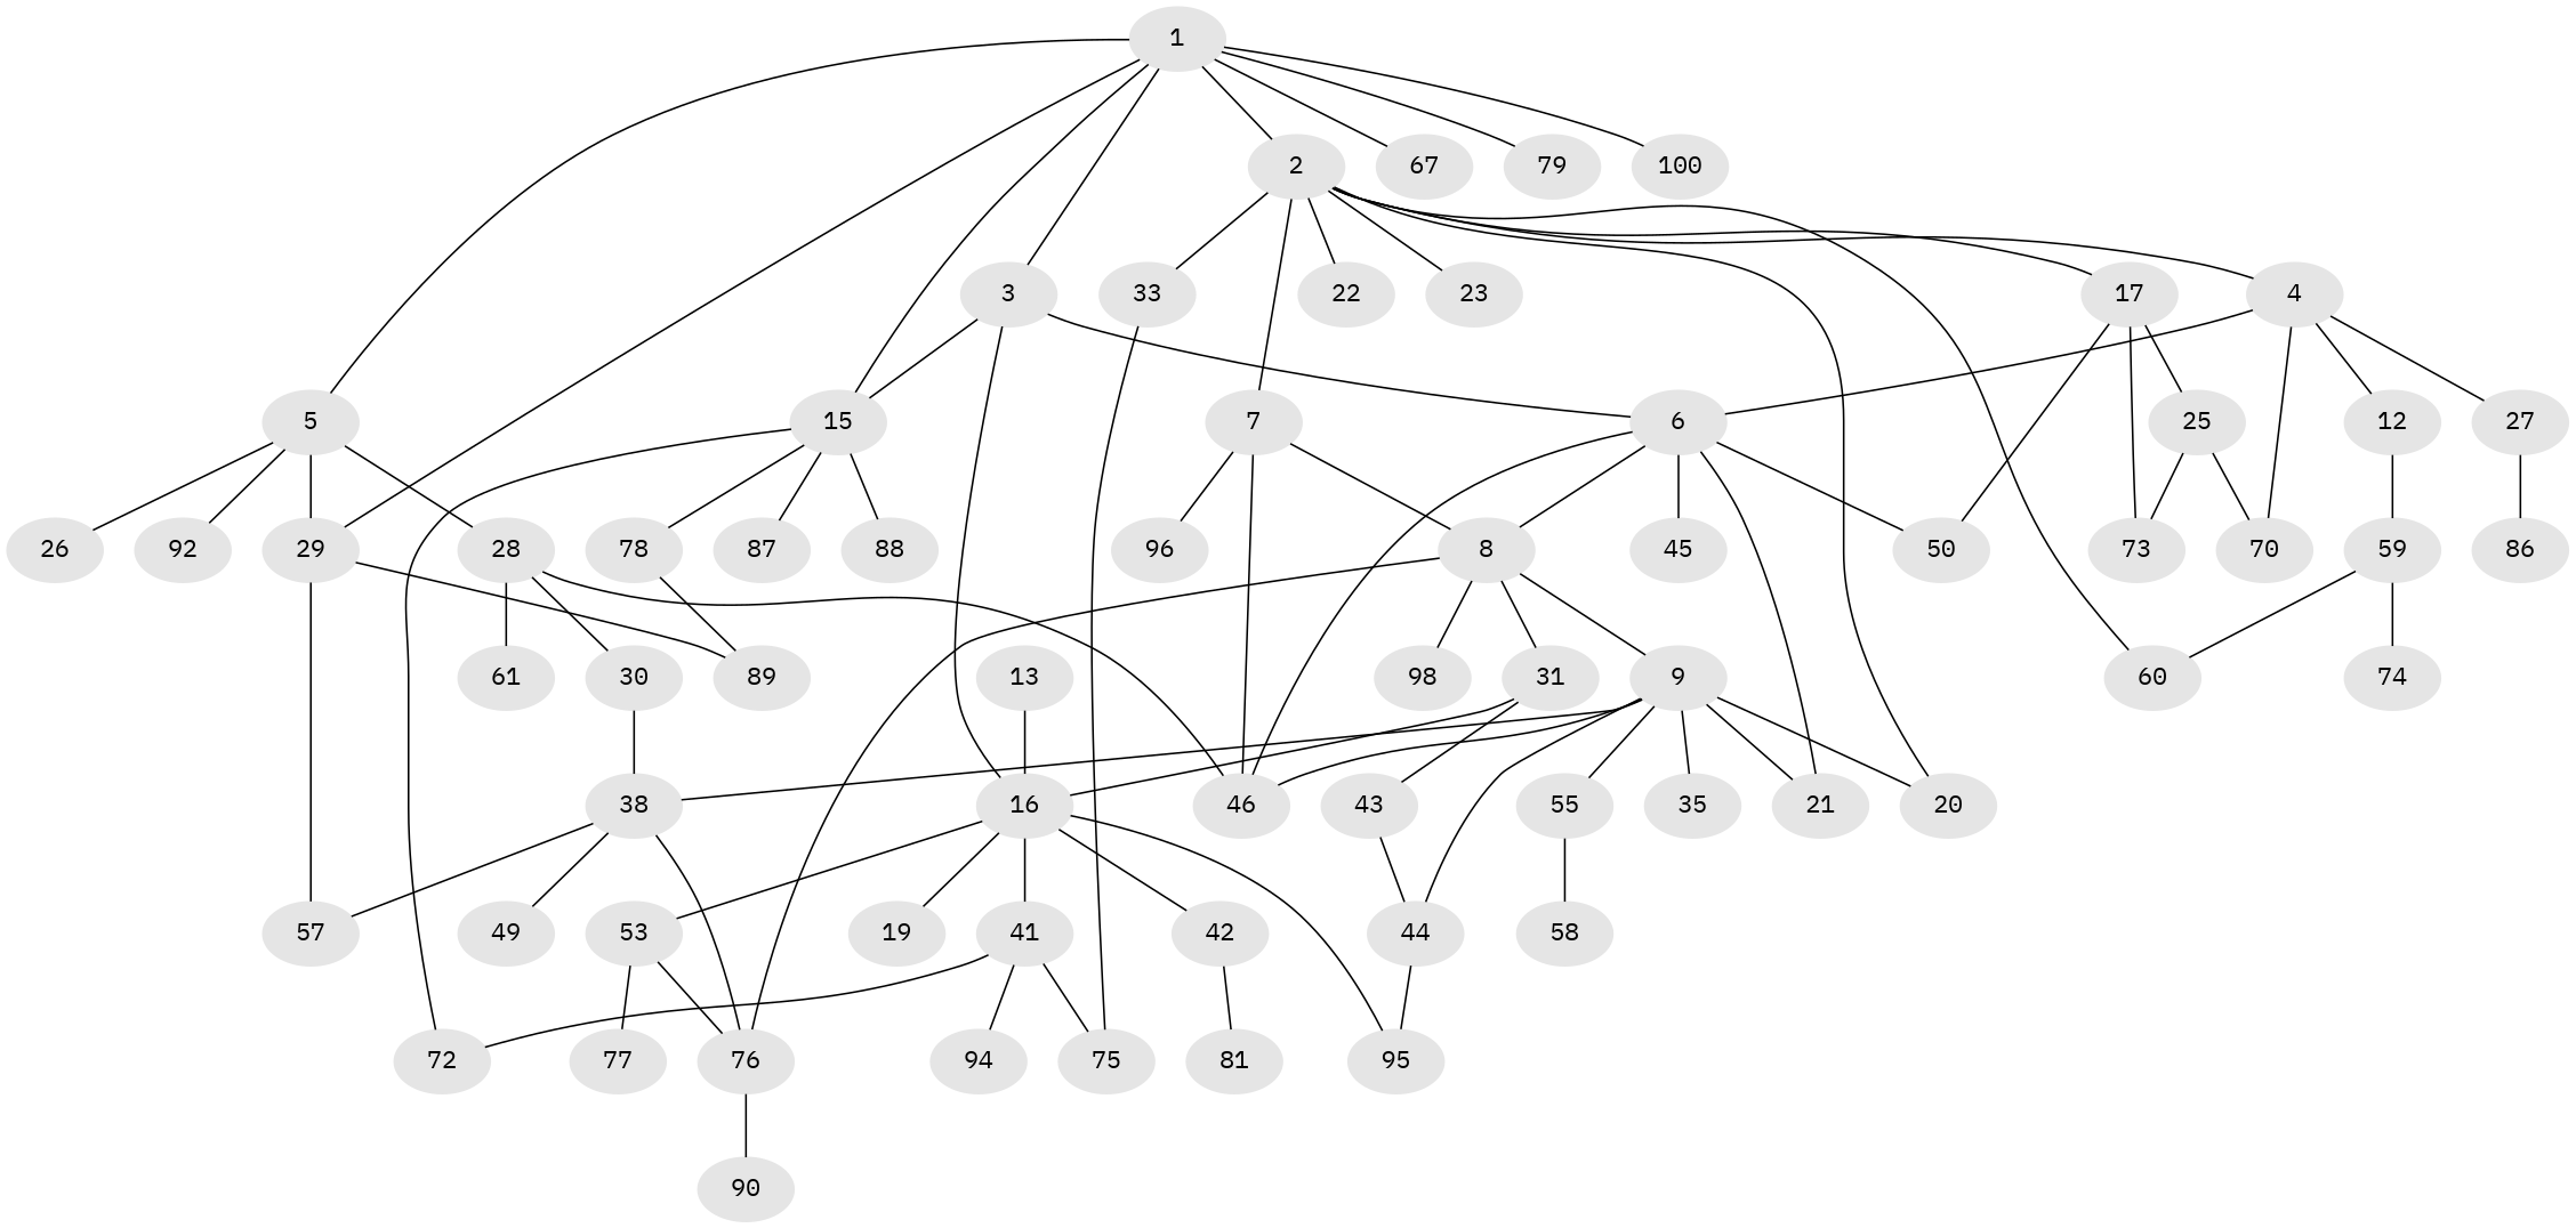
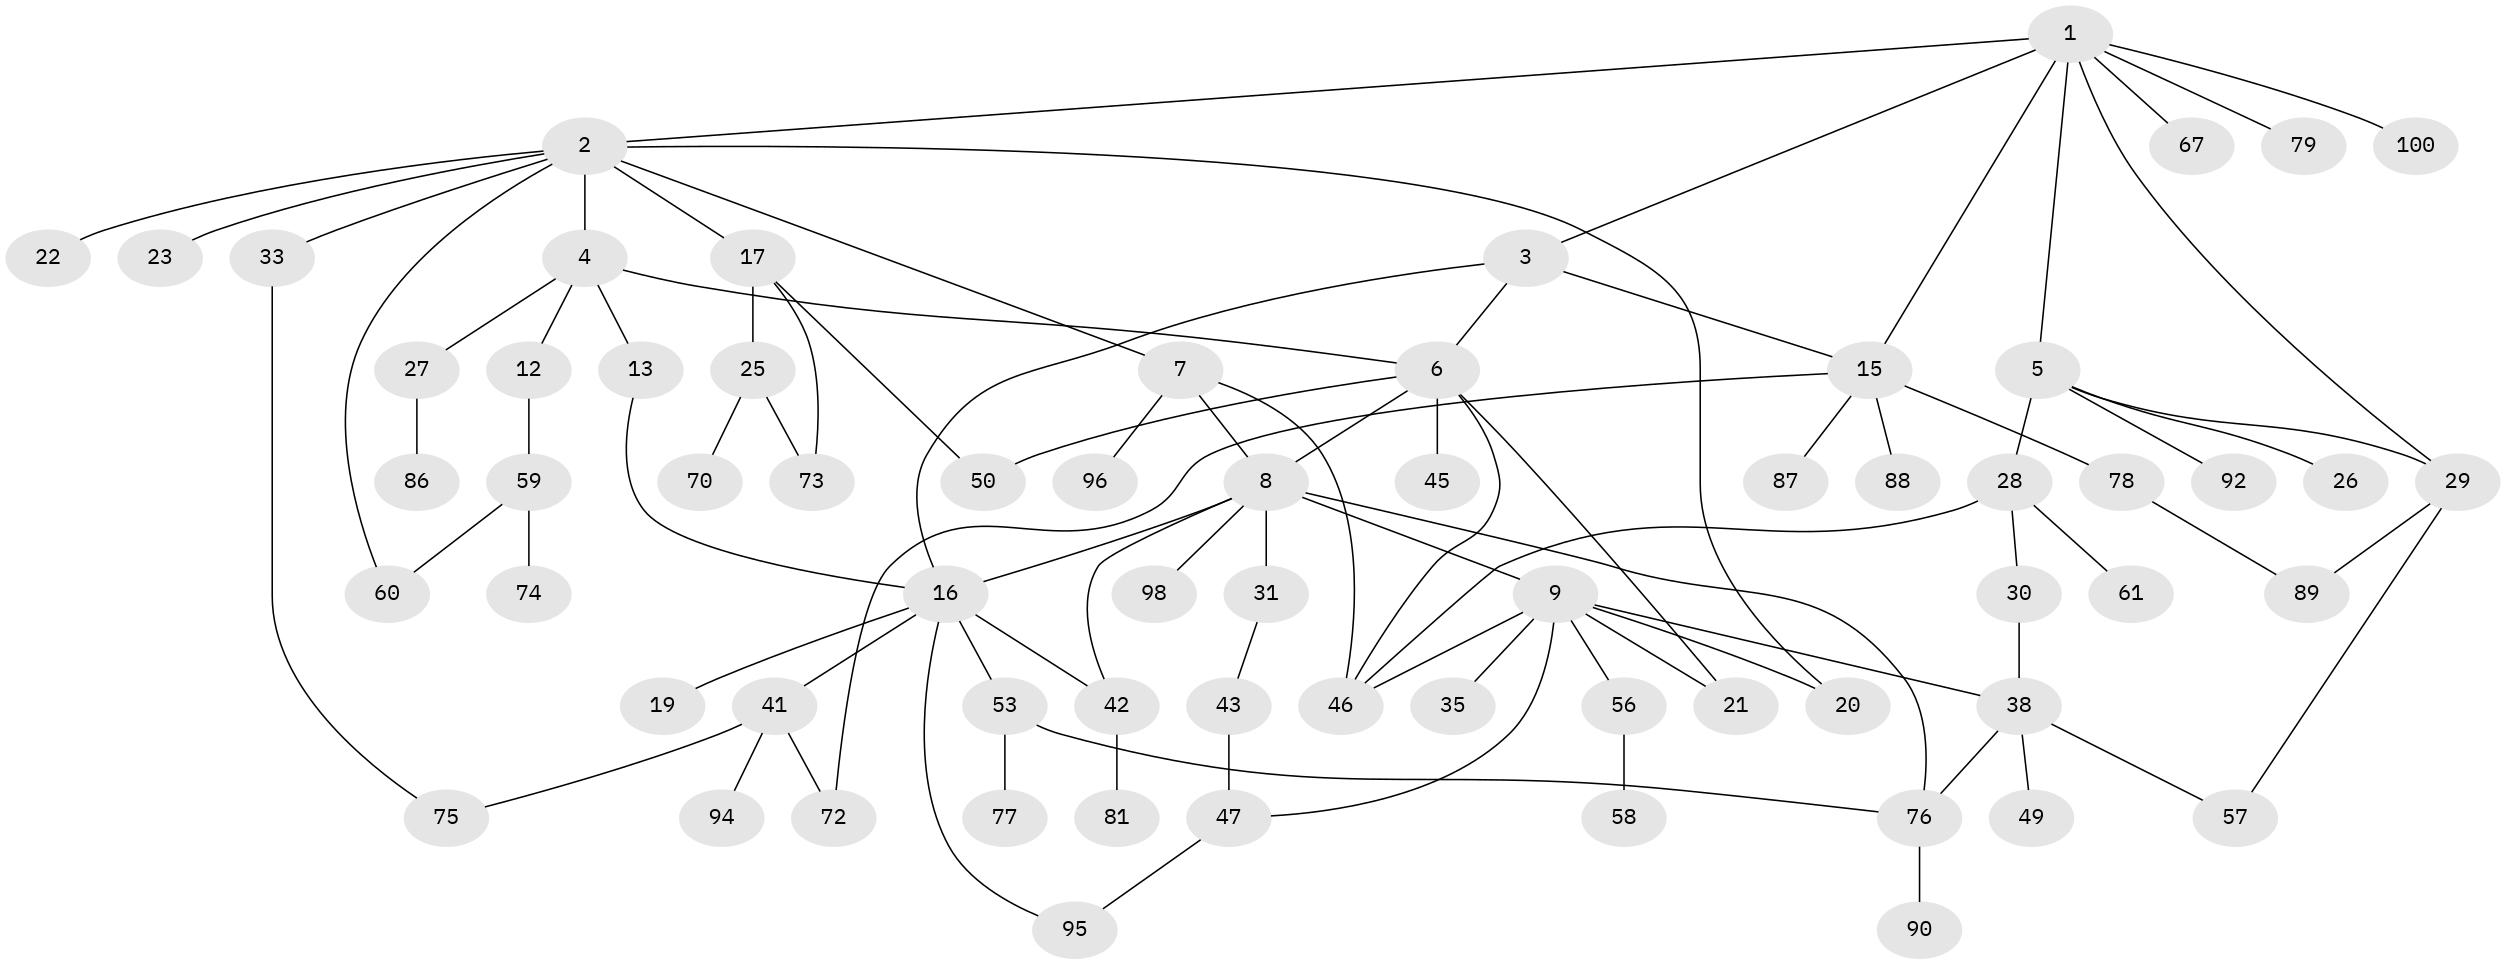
  graph {
    fontname="IBM Plex Mono"
    node [color=gray90 fontname="IBM Plex Mono" style=filled]
    edge [fontname="IBM Plex Mono"]
    1 [super="+32"]
    2 [super="+40"]
    3
    5 [super="+24"]
    15 [super="+36"]
    29 [super="+71"]
    67
    79 [super="+97"]
    100
    4 [super="+10"]
    7 [super="+14"]
    17 [super="+82"]
    20 [super="+54"]
    22 [super="+39"]
    23
    33
    60 [super="+85"]
    6 [super="+93"]
    16 [super="+18"]
    26
    28
    92
    n23 [label=87 super="+91"]
    72
    78
    88
    57
    89
    12 [super="+34"]
    13
    27 [super="+55"]
    8 [super="+11"]
    46 [super="+99"]
    96
    50
    25 [super="+63"]
    73
    75
    21
    45
    42 [super="+52"]
    19
    41 [super="+47"]
    53 [super="+69"]
    95
    59 [super="+62"]
    86
    30
    61 [super="+84"]
    9 [super="+51"]
    31 [super="+48"]
    76 [super="+83"]
    98
    35
    38 [super="+66"]
-   44 [super="+68"]
-   56 [super="+65" label=55]
+   44 [super="+68" label=47]
+   56 [super="+65"]
    43
    81
    90
    49
    58
    74
    94
    77
    70
    1 -- 2
    1 -- 3
    1 -- 5
    1 -- 15
    1 -- 29
    1 -- 67
    1 -- 79
    1 -- 100
    2 -- 4
    2 -- 7
    2 -- 17
    2 -- 20
    2 -- 22
    2 -- 23
    2 -- 33
    2 -- 60
    3 -- 15
    3 -- 6
    3 -- 16
    5 -- 29
    5 -- 26
    5 -- 28
    5 -- 92
    15 -- n23
    15 -- 72
    15 -- 78
    15 -- 88
    29 -- 57
    29 -- 89
    4 -- 6
    4 -- 12
-   4 -- 70
+   4 -- 13
    4 -- 27
    7 -- 8
    7 -- 46
    7 -- 96
    17 -- 50
    17 -- 25
    17 -- 73
    33 -- 75
    6 -- 8
    6 -- 46
    6 -- 50
    6 -- 21
    6 -- 45
    16 -- 42
    16 -- 19
    16 -- 41
    16 -- 53
    16 -- 95
    28 -- 46
    28 -- 30
    28 -- 61
    78 -- 89
    12 -- 59 [weight=2]
    13 -- 16
    27 -- 86
-   31 -- 16
+   8 -- 16
+   8 -- 42
    8 -- 9
    8 -- 31
    8 -- 76
    8 -- 98
    25 -- 73
    25 -- 70
    42 -- 81
    41 -- 72
    41 -- 75
    41 -- 94
    53 -- 76
    53 -- 77
    59 -- 60
    59 -- 74
    30 -- 38
    9 -- 20
    9 -- 46
    9 -- 21
    9 -- 35
    9 -- 38
    9 -- 44
    9 -- 56
    31 -- 43
    76 -- 90
    38 -- 57
    38 -- 76
    38 -- 49
    44 -- 95
    56 -- 58
    43 -- 44
  }
